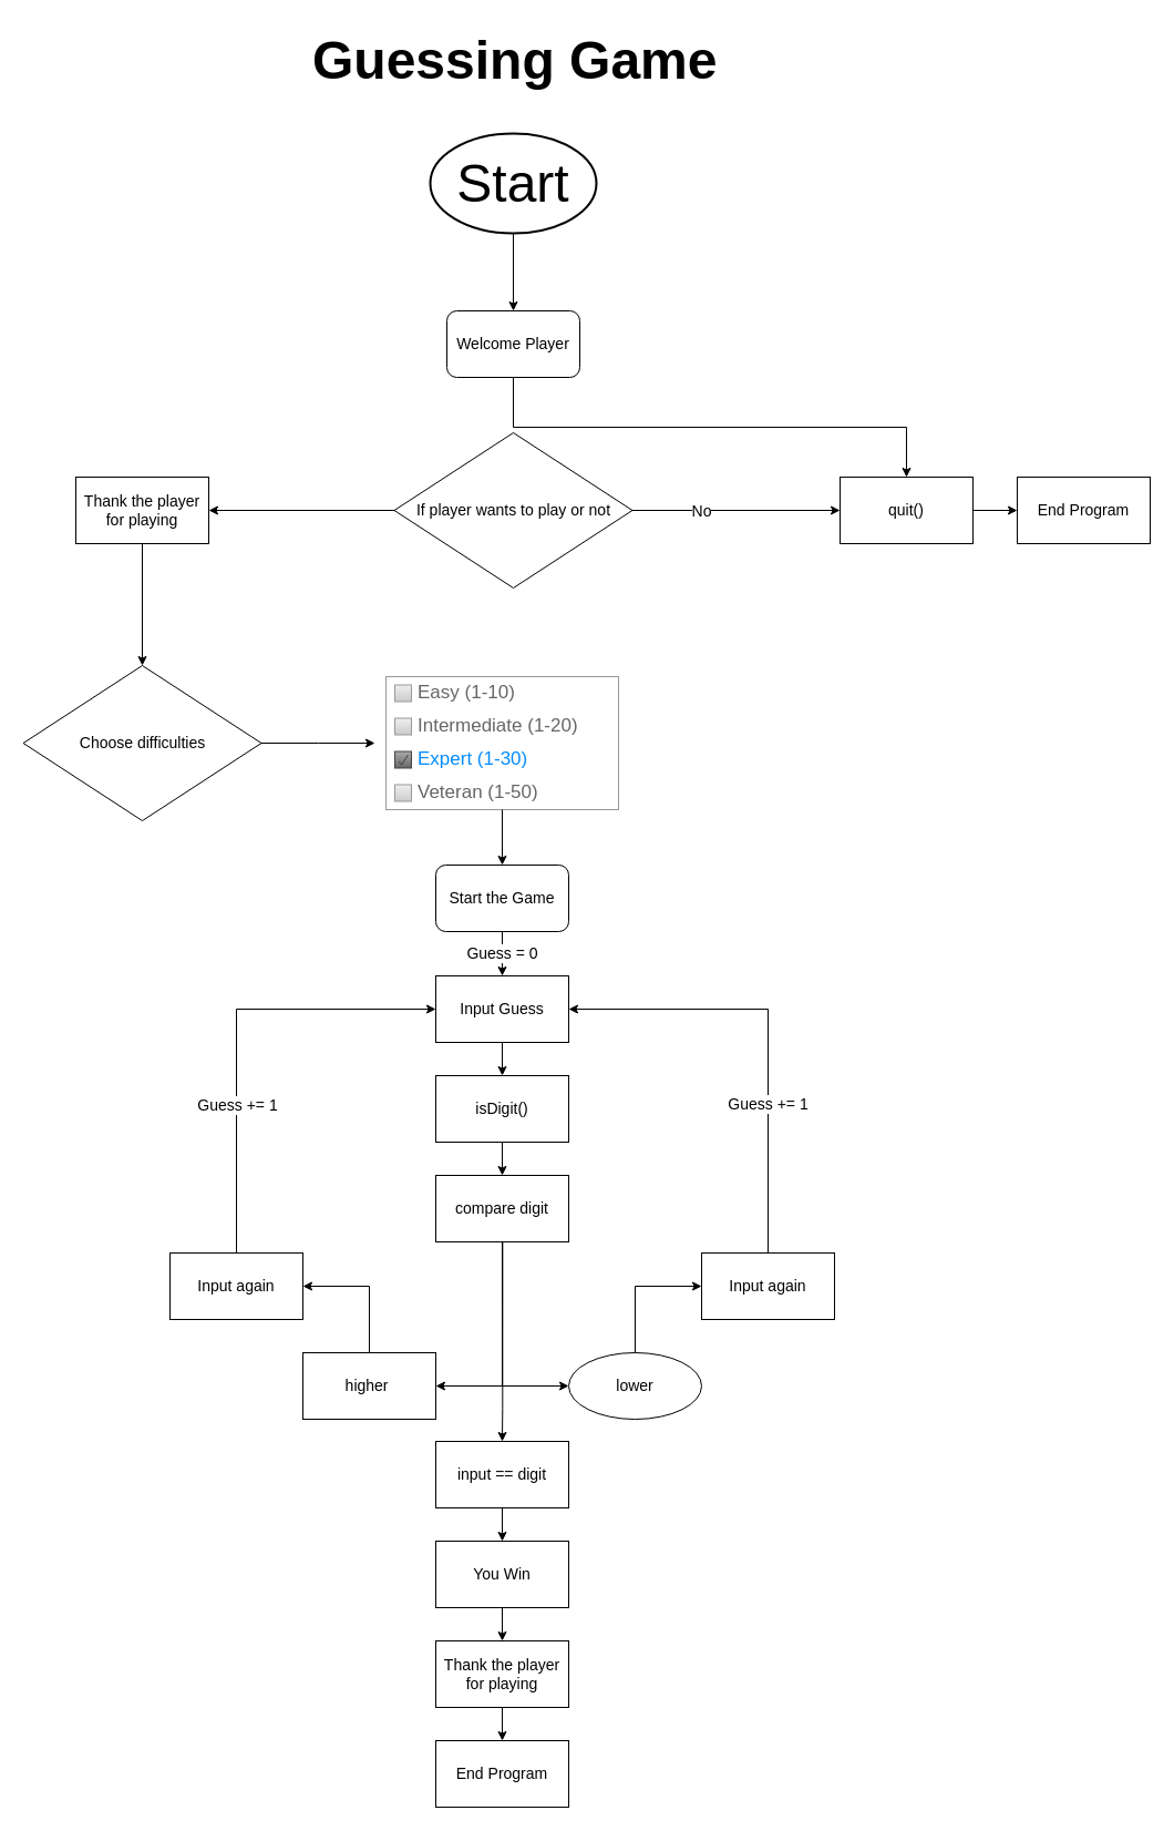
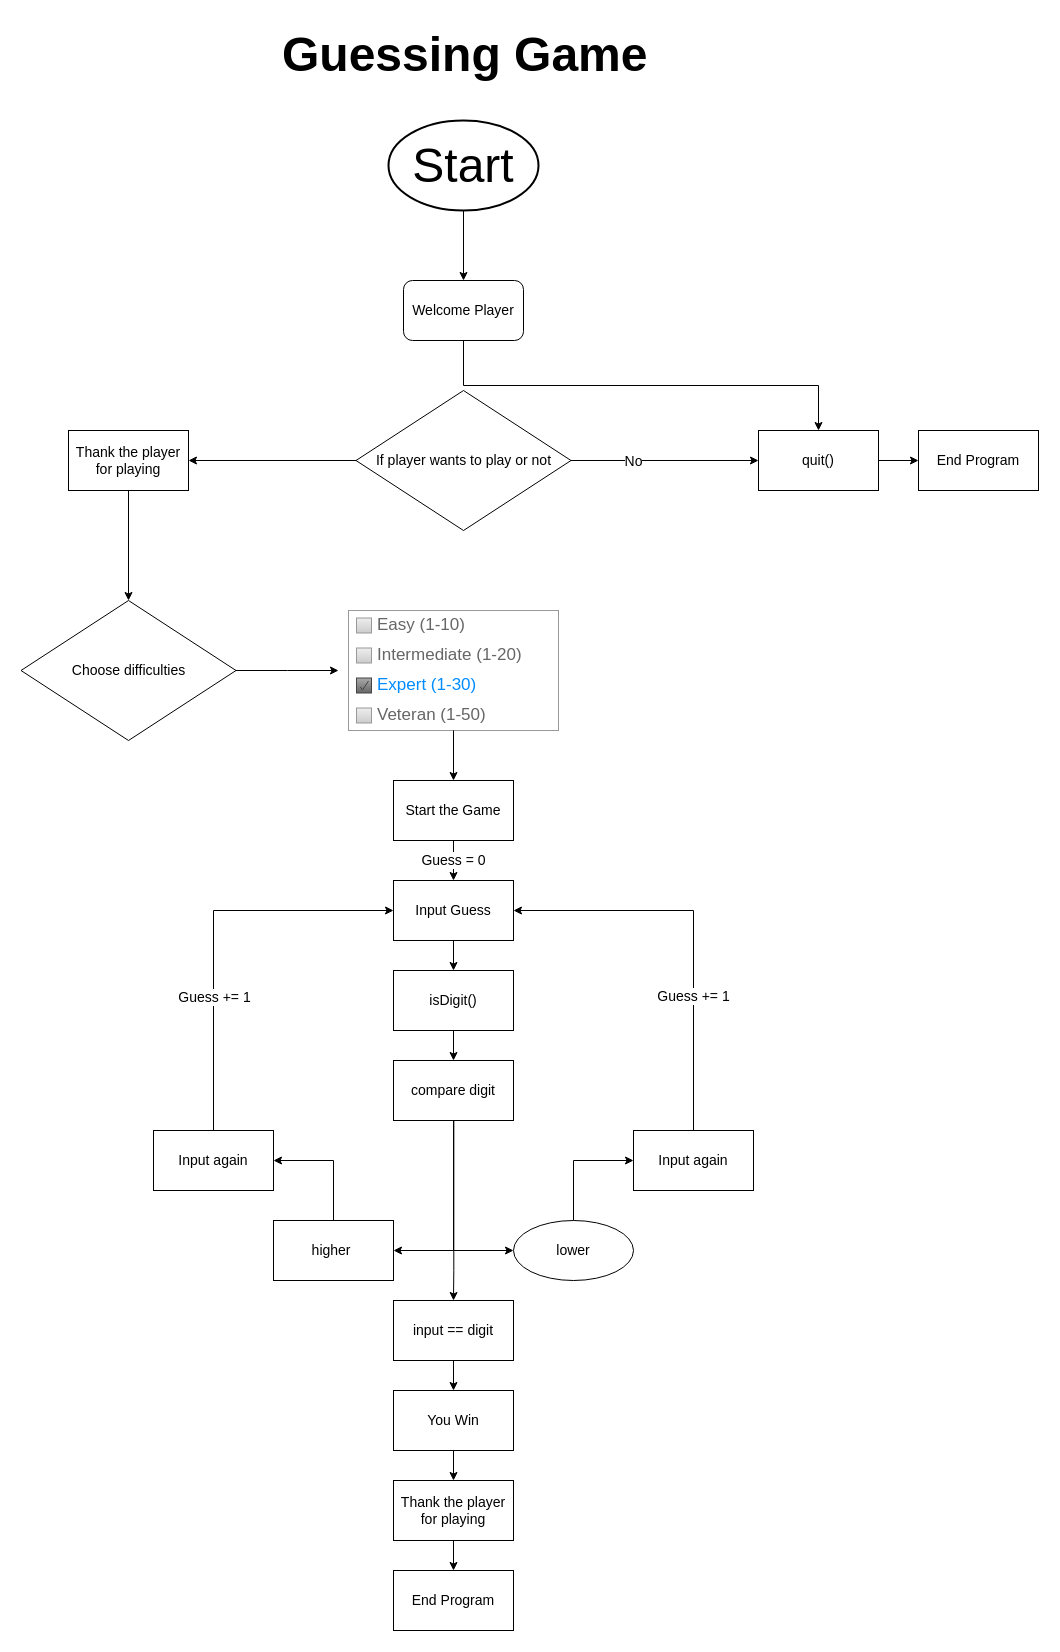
  <mxCell id="0" />
  <mxCell id="1" parent="0" />
  <mxCell id="2" value="&lt;h1&gt;&lt;font style=&quot;font-size: 48px&quot;&gt;Guessing Game&lt;/font&gt;&lt;/h1&gt;" style="text;html=1;strokeColor=none;fillColor=none;spacing=5;spacingTop=-20;whiteSpace=wrap;overflow=hidden;rounded=0;" vertex="1" parent="1"><mxGeometry x="277" y="20" width="430" height="120" as="geometry" /></mxCell>
  <mxCell id="3" style="edgeStyle=orthogonalEdgeStyle;rounded=0;orthogonalLoop=1;jettySize=auto;html=1;exitX=0.5;exitY=1;exitDx=0;exitDy=0;exitPerimeter=0;entryX=0.5;entryY=0;entryDx=0;entryDy=0;fontSize=14;" edge="1" parent="1" source="4" target="6"><mxGeometry relative="1" as="geometry" /></mxCell>
  <mxCell id="4" value="Start" style="strokeWidth=2;html=1;shape=mxgraph.flowchart.start_1;whiteSpace=wrap;fontSize=48;" vertex="1" parent="1"><mxGeometry x="388" y="120" width="150" height="90" as="geometry" /></mxCell>
  <mxCell id="5" style="edgeStyle=orthogonalEdgeStyle;rounded=0;orthogonalLoop=1;jettySize=auto;html=1;exitX=0.5;exitY=1;exitDx=0;exitDy=0;fontSize=14;" edge="1" parent="1" source="6" target="12"><mxGeometry relative="1" as="geometry" /></mxCell>
  <mxCell id="6" value="Welcome Player" style="rounded=1;whiteSpace=wrap;html=1;fontSize=14;spacing=0;verticalAlign=middle;shadow=0;sketch=0;glass=0;perimeterSpacing=0;gradientColor=none;" vertex="1" parent="1"><mxGeometry x="403" y="280" width="120" height="60" as="geometry" /></mxCell>
  <mxCell id="7" style="edgeStyle=orthogonalEdgeStyle;rounded=0;orthogonalLoop=1;jettySize=auto;html=1;exitX=1;exitY=0.5;exitDx=0;exitDy=0;entryX=0;entryY=0.5;entryDx=0;entryDy=0;fontSize=14;" edge="1" parent="1" source="10" target="12"><mxGeometry relative="1" as="geometry" /></mxCell>
  <mxCell id="8" value="No" style="edgeLabel;html=1;align=center;verticalAlign=middle;resizable=0;points=[];fontSize=14;" vertex="1" connectable="0" parent="7"><mxGeometry x="-0.339" y="1" relative="1" as="geometry"><mxPoint y="1" as="offset" /></mxGeometry></mxCell>
  <mxCell id="9" style="edgeStyle=orthogonalEdgeStyle;rounded=0;orthogonalLoop=1;jettySize=auto;html=1;exitX=0;exitY=0.5;exitDx=0;exitDy=0;entryX=1;entryY=0.5;entryDx=0;entryDy=0;fontSize=14;" edge="1" parent="1" source="10" target="14"><mxGeometry relative="1" as="geometry" /></mxCell>
  <mxCell id="10" value="If player wants to play or not" style="rhombus;whiteSpace=wrap;html=1;rounded=0;shadow=0;glass=0;sketch=0;fontSize=14;gradientColor=none;spacing=5;" vertex="1" parent="1"><mxGeometry x="355.5" y="390" width="215" height="140" as="geometry" /></mxCell>
  <mxCell id="11" style="edgeStyle=orthogonalEdgeStyle;rounded=0;orthogonalLoop=1;jettySize=auto;html=1;exitX=1;exitY=0.5;exitDx=0;exitDy=0;entryX=0;entryY=0.5;entryDx=0;entryDy=0;fontSize=14;" edge="1" parent="1" source="12" target="49"><mxGeometry relative="1" as="geometry" /></mxCell>
  <mxCell id="12" value="quit()" style="rounded=0;whiteSpace=wrap;html=1;shadow=0;glass=0;sketch=0;fontSize=14;gradientColor=none;" vertex="1" parent="1"><mxGeometry x="758" y="430" width="120" height="60" as="geometry" /></mxCell>
  <mxCell id="13" value="" style="edgeStyle=orthogonalEdgeStyle;rounded=0;orthogonalLoop=1;jettySize=auto;html=1;fontSize=14;" edge="1" parent="1" source="14" target="16"><mxGeometry relative="1" as="geometry" /></mxCell>
  <mxCell id="14" value="Thank the player for playing" style="rounded=0;whiteSpace=wrap;html=1;shadow=0;glass=0;sketch=0;fontSize=14;gradientColor=none;" vertex="1" parent="1"><mxGeometry x="68" y="430" width="120" height="60" as="geometry" /></mxCell>
  <mxCell id="15" style="edgeStyle=orthogonalEdgeStyle;rounded=0;orthogonalLoop=1;jettySize=auto;html=1;exitX=1;exitY=0.5;exitDx=0;exitDy=0;entryX=0;entryY=0.5;entryDx=0;entryDy=0;fontSize=14;" edge="1" parent="1" source="16"><mxGeometry relative="1" as="geometry"><mxPoint x="338" y="670" as="targetPoint" /></mxGeometry></mxCell>
  <mxCell id="16" value="Choose difficulties" style="rhombus;whiteSpace=wrap;html=1;rounded=0;shadow=0;glass=0;sketch=0;fontSize=14;gradientColor=none;spacing=5;" vertex="1" parent="1"><mxGeometry x="20.5" y="600" width="215" height="140" as="geometry" /></mxCell>
  <mxCell id="17" value="" style="strokeWidth=1;shadow=0;dashed=0;align=center;html=1;shape=mxgraph.mockup.forms.rrect;rSize=0;strokeColor=#999999;fillColor=#ffffff;recursiveResize=0;rounded=0;glass=0;sketch=0;fontSize=14;" vertex="1" parent="1"><mxGeometry x="348" y="610" width="210" height="120" as="geometry" /></mxCell>
  <mxCell id="18" value="Easy (1-10)" style="strokeWidth=1;shadow=0;dashed=0;align=center;html=1;shape=mxgraph.mockup.forms.rrect;rSize=0;fillColor=#eeeeee;strokeColor=#999999;gradientColor=#cccccc;align=left;spacingLeft=4;fontSize=17;fontColor=#666666;labelPosition=right;rounded=0;glass=0;sketch=0;" vertex="1" parent="17"><mxGeometry x="8" y="7.5" width="15" height="15" as="geometry" /></mxCell>
  <mxCell id="19" value="Intermediate (1-20)" style="strokeWidth=1;shadow=0;dashed=0;align=center;html=1;shape=mxgraph.mockup.forms.rrect;rSize=0;fillColor=#eeeeee;strokeColor=#999999;gradientColor=#cccccc;align=left;spacingLeft=4;fontSize=17;fontColor=#666666;labelPosition=right;rounded=0;glass=0;sketch=0;" vertex="1" parent="17"><mxGeometry x="8" y="37.5" width="15" height="15" as="geometry" /></mxCell>
  <mxCell id="20" value="Expert (1-30)" style="strokeWidth=1;shadow=0;dashed=0;align=center;html=1;shape=mxgraph.mockup.forms.checkbox;rSize=0;resizable=0;fillColor=#aaaaaa;strokeColor=#444444;gradientColor=#666666;align=left;spacingLeft=4;fontSize=17;fontColor=#008cff;labelPosition=right;rounded=0;glass=0;sketch=0;" vertex="1" parent="17"><mxGeometry x="8" y="67.5" width="15" height="15" as="geometry" /></mxCell>
  <mxCell id="21" value="Veteran (1-50)" style="strokeWidth=1;shadow=0;dashed=0;align=center;html=1;shape=mxgraph.mockup.forms.rrect;rSize=0;fillColor=#eeeeee;strokeColor=#999999;gradientColor=#cccccc;align=left;spacingLeft=4;fontSize=17;fontColor=#666666;labelPosition=right;rounded=0;glass=0;sketch=0;" vertex="1" parent="17"><mxGeometry x="8" y="97.5" width="15" height="15" as="geometry" /></mxCell>
  <mxCell id="22" style="edgeStyle=orthogonalEdgeStyle;rounded=0;orthogonalLoop=1;jettySize=auto;html=1;fontSize=14;entryX=0.5;entryY=0;entryDx=0;entryDy=0;" edge="1" parent="1" source="17" target="24"><mxGeometry relative="1" as="geometry" /></mxCell>
  <mxCell id="23" value="Guess = 0" style="edgeStyle=orthogonalEdgeStyle;rounded=0;orthogonalLoop=1;jettySize=auto;html=1;exitX=0.5;exitY=1;exitDx=0;exitDy=0;entryX=0.5;entryY=0;entryDx=0;entryDy=0;fontSize=14;" edge="1" parent="1" source="24" target="26"><mxGeometry relative="1" as="geometry" /></mxCell>
- <mxCell id="24" value="Start the Game" style="whiteSpace=wrap;html=1;shadow=0;glass=0;sketch=0;fontSize=14;gradientColor=none;rounded=1;" vertex="1" parent="1"><mxGeometry x="393" y="780" width="120" height="60" as="geometry" /></mxCell>
+ <mxCell id="24" value="Start the Game" style="rounded=0;whiteSpace=wrap;html=1;shadow=0;glass=0;sketch=0;fontSize=14;gradientColor=none;" vertex="1" parent="1"><mxGeometry x="393" y="780" width="120" height="60" as="geometry" /></mxCell>
  <mxCell id="25" style="edgeStyle=orthogonalEdgeStyle;rounded=0;orthogonalLoop=1;jettySize=auto;html=1;exitX=0.5;exitY=1;exitDx=0;exitDy=0;fontSize=14;" edge="1" parent="1" source="26" target="28"><mxGeometry relative="1" as="geometry" /></mxCell>
  <mxCell id="26" value="Input Guess" style="rounded=0;whiteSpace=wrap;html=1;shadow=0;glass=0;sketch=0;fontSize=14;gradientColor=none;" vertex="1" parent="1"><mxGeometry x="393" y="880" width="120" height="60" as="geometry" /></mxCell>
  <mxCell id="27" style="edgeStyle=orthogonalEdgeStyle;rounded=0;orthogonalLoop=1;jettySize=auto;html=1;exitX=0.5;exitY=1;exitDx=0;exitDy=0;entryX=0.5;entryY=0;entryDx=0;entryDy=0;fontSize=14;" edge="1" parent="1" source="28" target="41"><mxGeometry relative="1" as="geometry" /></mxCell>
  <mxCell id="28" value="isDigit()" style="rounded=0;whiteSpace=wrap;html=1;shadow=0;glass=0;sketch=0;fontSize=14;gradientColor=none;" vertex="1" parent="1"><mxGeometry x="393" y="970" width="120" height="60" as="geometry" /></mxCell>
  <mxCell id="29" style="edgeStyle=orthogonalEdgeStyle;rounded=0;orthogonalLoop=1;jettySize=auto;html=1;exitX=0.5;exitY=0;exitDx=0;exitDy=0;entryX=1;entryY=0.5;entryDx=0;entryDy=0;fontSize=14;" edge="1" parent="1" source="31" target="37"><mxGeometry relative="1" as="geometry" /></mxCell>
  <mxCell id="30" style="edgeStyle=orthogonalEdgeStyle;rounded=0;orthogonalLoop=1;jettySize=auto;html=1;exitX=0.5;exitY=1;exitDx=0;exitDy=0;entryX=1;entryY=0.5;entryDx=0;entryDy=0;fontSize=14;" edge="1" parent="1" source="41" target="31"><mxGeometry relative="1" as="geometry" /></mxCell>
  <mxCell id="31" value="higher&amp;nbsp;" style="rounded=0;whiteSpace=wrap;html=1;shadow=0;glass=0;sketch=0;fontSize=14;gradientColor=none;" vertex="1" parent="1"><mxGeometry x="273" y="1220" width="120" height="60" as="geometry" /></mxCell>
  <mxCell id="32" style="edgeStyle=orthogonalEdgeStyle;rounded=0;orthogonalLoop=1;jettySize=auto;html=1;exitX=0.5;exitY=0;exitDx=0;exitDy=0;entryX=0;entryY=0.5;entryDx=0;entryDy=0;fontSize=14;" edge="1" parent="1" source="34" target="40"><mxGeometry relative="1" as="geometry" /></mxCell>
  <mxCell id="33" style="edgeStyle=orthogonalEdgeStyle;rounded=0;orthogonalLoop=1;jettySize=auto;html=1;exitX=0.5;exitY=1;exitDx=0;exitDy=0;entryX=0;entryY=0.5;entryDx=0;entryDy=0;fontSize=14;" edge="1" parent="1" source="41" target="34"><mxGeometry relative="1" as="geometry" /></mxCell>
  <mxCell id="34" value="lower" style="ellipse;whiteSpace=wrap;html=1;shadow=0;glass=0;sketch=0;fontSize=14;gradientColor=none;" vertex="1" parent="1"><mxGeometry x="513" y="1220" width="120" height="60" as="geometry" /></mxCell>
  <mxCell id="35" style="edgeStyle=orthogonalEdgeStyle;rounded=0;orthogonalLoop=1;jettySize=auto;html=1;exitX=0.5;exitY=0;exitDx=0;exitDy=0;entryX=0;entryY=0.5;entryDx=0;entryDy=0;fontSize=14;" edge="1" parent="1" source="37" target="26"><mxGeometry relative="1" as="geometry" /></mxCell>
  <mxCell id="36" value="Guess += 1" style="edgeLabel;html=1;align=center;verticalAlign=middle;resizable=0;points=[];fontSize=14;" vertex="1" connectable="0" parent="35"><mxGeometry x="-0.389" relative="1" as="geometry"><mxPoint y="-12" as="offset" /></mxGeometry></mxCell>
  <mxCell id="37" value="Input again" style="rounded=0;whiteSpace=wrap;html=1;shadow=0;glass=0;sketch=0;fontSize=14;gradientColor=none;" vertex="1" parent="1"><mxGeometry x="153" y="1130" width="120" height="60" as="geometry" /></mxCell>
  <mxCell id="38" style="edgeStyle=orthogonalEdgeStyle;rounded=0;orthogonalLoop=1;jettySize=auto;html=1;exitX=0.5;exitY=0;exitDx=0;exitDy=0;entryX=1;entryY=0.5;entryDx=0;entryDy=0;fontSize=14;" edge="1" parent="1" source="40" target="26"><mxGeometry relative="1" as="geometry" /></mxCell>
  <mxCell id="39" value="Guess += 1" style="edgeLabel;html=1;align=center;verticalAlign=middle;resizable=0;points=[];fontSize=14;" vertex="1" connectable="0" parent="38"><mxGeometry x="-0.323" y="1" relative="1" as="geometry"><mxPoint as="offset" /></mxGeometry></mxCell>
  <mxCell id="40" value="Input again" style="rounded=0;whiteSpace=wrap;html=1;shadow=0;glass=0;sketch=0;fontSize=14;gradientColor=none;" vertex="1" parent="1"><mxGeometry x="633" y="1130" width="120" height="60" as="geometry" /></mxCell>
  <mxCell id="41" value="compare digit" style="rounded=0;whiteSpace=wrap;html=1;shadow=0;glass=0;sketch=0;fontSize=14;gradientColor=none;" vertex="1" parent="1"><mxGeometry x="393" y="1060" width="120" height="60" as="geometry" /></mxCell>
  <mxCell id="42" style="edgeStyle=orthogonalEdgeStyle;rounded=0;orthogonalLoop=1;jettySize=auto;html=1;exitX=0.5;exitY=0;exitDx=0;exitDy=0;fontSize=14;entryX=0.5;entryY=0;entryDx=0;entryDy=0;" edge="1" parent="1"><mxGeometry relative="1" as="geometry"><mxPoint x="453" y="1300" as="targetPoint" /><mxPoint x="453.333" y="1120" as="sourcePoint" /><Array as="points"><mxPoint x="453" y="1270" /><mxPoint x="453" y="1270" /></Array></mxGeometry></mxCell>
  <mxCell id="43" style="edgeStyle=orthogonalEdgeStyle;rounded=0;orthogonalLoop=1;jettySize=auto;html=1;exitX=0.5;exitY=1;exitDx=0;exitDy=0;entryX=0.5;entryY=0;entryDx=0;entryDy=0;fontSize=14;" edge="1" parent="1" source="44" target="46"><mxGeometry relative="1" as="geometry" /></mxCell>
  <mxCell id="44" value="input == digit" style="rounded=0;whiteSpace=wrap;html=1;shadow=0;glass=0;sketch=0;fontSize=14;gradientColor=none;" vertex="1" parent="1"><mxGeometry x="393" y="1300" width="120" height="60" as="geometry" /></mxCell>
  <mxCell id="45" style="edgeStyle=orthogonalEdgeStyle;rounded=0;orthogonalLoop=1;jettySize=auto;html=1;exitX=0.5;exitY=1;exitDx=0;exitDy=0;entryX=0.5;entryY=0;entryDx=0;entryDy=0;fontSize=14;" edge="1" parent="1" source="46" target="48"><mxGeometry relative="1" as="geometry" /></mxCell>
  <mxCell id="46" value="You Win" style="rounded=0;whiteSpace=wrap;html=1;shadow=0;glass=0;sketch=0;fontSize=14;gradientColor=none;" vertex="1" parent="1"><mxGeometry x="393" y="1390" width="120" height="60" as="geometry" /></mxCell>
  <mxCell id="47" style="edgeStyle=orthogonalEdgeStyle;rounded=0;orthogonalLoop=1;jettySize=auto;html=1;exitX=0.5;exitY=1;exitDx=0;exitDy=0;entryX=0.5;entryY=0;entryDx=0;entryDy=0;fontSize=14;" edge="1" parent="1" source="48" target="50"><mxGeometry relative="1" as="geometry" /></mxCell>
  <mxCell id="48" value="Thank the player for playing" style="rounded=0;whiteSpace=wrap;html=1;shadow=0;glass=0;sketch=0;fontSize=14;gradientColor=none;" vertex="1" parent="1"><mxGeometry x="393" y="1480" width="120" height="60" as="geometry" /></mxCell>
  <mxCell id="49" value="End Program" style="rounded=0;whiteSpace=wrap;html=1;shadow=0;glass=0;sketch=0;fontSize=14;gradientColor=none;" vertex="1" parent="1"><mxGeometry x="918" y="430" width="120" height="60" as="geometry" /></mxCell>
  <mxCell id="50" value="End Program" style="rounded=0;whiteSpace=wrap;html=1;shadow=0;glass=0;sketch=0;fontSize=14;gradientColor=none;" vertex="1" parent="1"><mxGeometry x="393" y="1570" width="120" height="60" as="geometry" /></mxCell>
